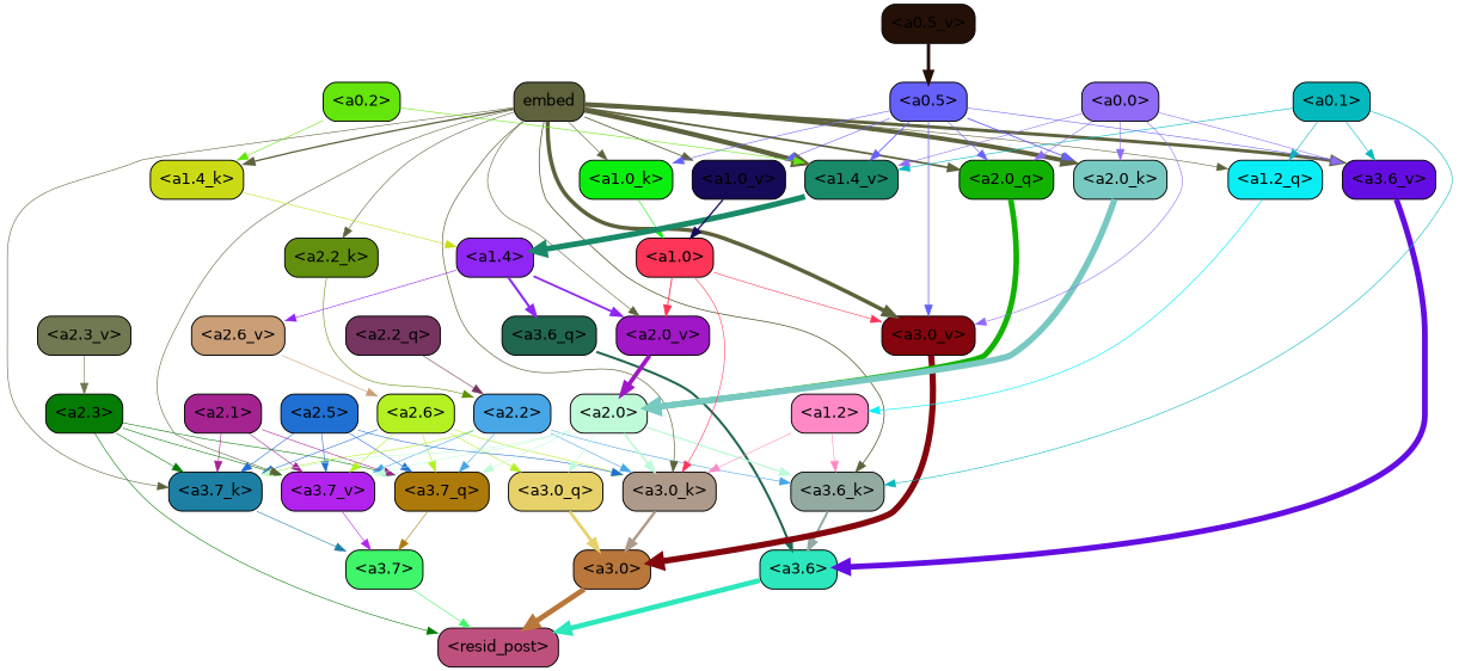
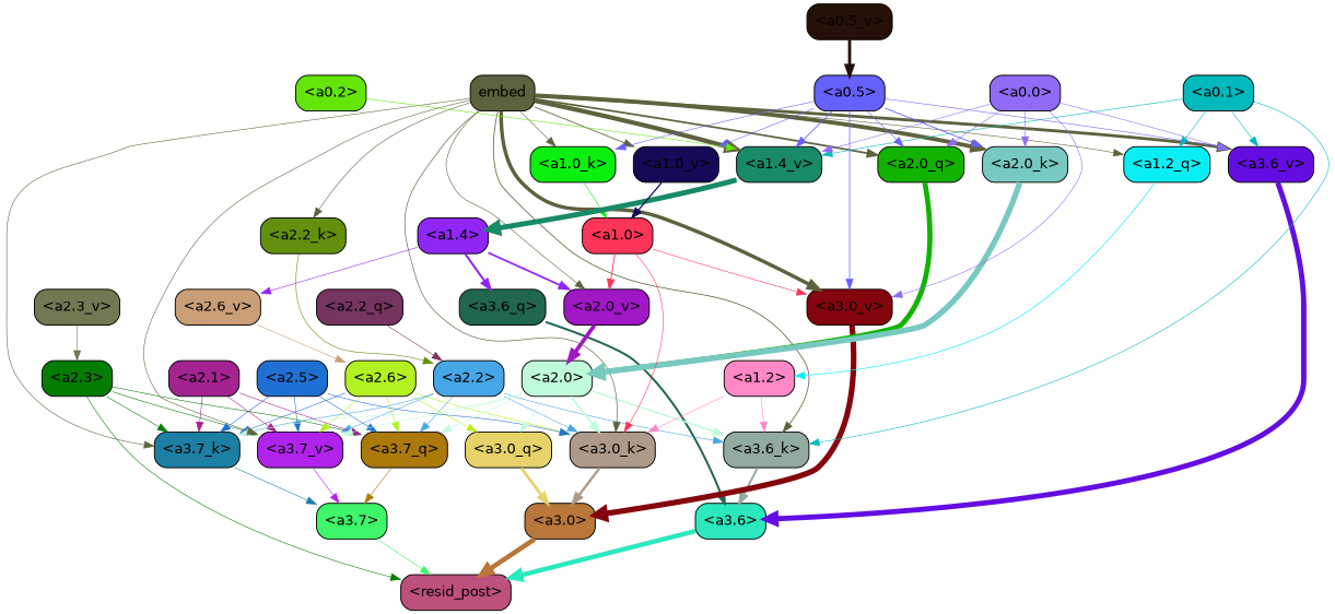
  strict digraph {
    splines=true
    node [color=black fontname=Helvetica shape=box style="filled, rounded"]
    edge [color="#5e623d" penwidth=0.6]
    "<a3.7>" [fillcolor="#3ff569"]
    "<resid_post>" [fillcolor="#be507d"]
    "<a3.6>" [fillcolor="#2ce8bc"]
    "<a3.0>" [fillcolor="#b9773b"]
    "<a2.3>" [fillcolor="#057c03"]
    "<a3.7_q>" [fillcolor="#ac7a0a"]
    "<a3.7_k>" [fillcolor="#1d7fa3"]
    "<a3.7_v>" [fillcolor="#b123ec"]
    "<a3.6_q>" [fillcolor="#21664e"]
    "<a3.0_q>" [fillcolor="#e6d269"]
    "<a3.6_k>" [fillcolor="#93aaa1"]
    "<a3.0_k>" [fillcolor="#ae9a8a"]
    "<a3.6_v>" [fillcolor="#640de2"]
    "<a3.0_v>" [fillcolor="#84050d"]
    "<a2.6>" [fillcolor="#b3f122"]
    "<a2.5>" [fillcolor="#2070d3"]
    "<a2.2>" [fillcolor="#47a6e6"]
    "<a2.1>" [fillcolor="#a42391"]
    "<a2.0>" [fillcolor="#c0fbd9"]
    "<a1.4>" [fillcolor="#8f26f3"]
    "<a2.6_v>" [fillcolor="#ca9f78"]
    "<a2.0_v>" [fillcolor="#a017c6"]
    embed [fillcolor="#5e623d"]
    "<a2.0_q>" [fillcolor="#12b300"]
    "<a2.2_k>" [fillcolor="#62900e"]
    "<a2.0_k>" [fillcolor="#78c9c1"]
    "<a1.2_q>" [fillcolor="#09eef5"]
-   "<a1.4_k>" [fillcolor="#cadb15"]
    "<a1.0_k>" [fillcolor="#0bef0e"]
    "<a1.4_v>" [fillcolor="#198a68"]
    "<a1.0_v>" [fillcolor="#150a58"]
    "<a1.2>" [fillcolor="#ff89c6"]
    "<a1.0>" [fillcolor="#fd3557"]
    "<a0.1>" [fillcolor="#03b9bd"]
    "<a0.5>" [fillcolor="#6661fb"]
    "<a0.0>" [fillcolor="#8f6bf6"]
    "<a2.2_q>" [fillcolor="#763460"]
    "<a2.3_v>" [fillcolor="#707951"]
    "<a0.2>" [fillcolor="#64e50b"]
    "<a0.5_v>" [fillcolor="#251008"]
    "<a3.7>" -> "<resid_post>" [color="#3ff569"]
    "<a3.6>" -> "<resid_post>" [color="#2ce8bc" penwidth=4.752790808677673]
    "<a3.0>" -> "<resid_post>" [color="#b9773b" penwidth=4.897669434547424]
    "<a2.3>" -> "<resid_post>" [color="#057c03"]
    "<a2.3>" -> "<a3.7_q>" [color="#057c03"]
    "<a2.3>" -> "<a3.7_k>" [color="#057c03"]
    "<a2.3>" -> "<a3.7_v>" [color="#057c03"]
    "<a3.7_q>" -> "<a3.7>" [color="#ac7a0a"]
    "<a3.7_k>" -> "<a3.7>" [color="#1d7fa3"]
    "<a3.7_v>" -> "<a3.7>" [color="#b123ec"]
    "<a3.6_q>" -> "<a3.6>" [color="#21664e" penwidth=2.160832464694977]
    "<a3.0_q>" -> "<a3.0>" [color="#e6d269" penwidth=2.870753765106201]
    "<a3.6_k>" -> "<a3.6>" [color="#93aaa1" penwidth=2.13908451795578]
    "<a3.0_k>" -> "<a3.0>" [color="#ae9a8a" penwidth=2.520303964614868]
    "<a3.6_v>" -> "<a3.6>" [color="#640de2" penwidth=5.297133803367615]
    "<a3.0_v>" -> "<a3.0>" [color="#84050d" penwidth=5.680712580680847]
    "<a2.6>" -> "<a3.7_q>" [color="#b3f122"]
    "<a2.6>" -> "<a3.7_k>" [color="#2070d3"]
    "<a2.6>" -> "<a3.7_v>" [color="#b3f122"]
    "<a2.6>" -> "<a3.0_q>" [color="#b3f122"]
    "<a2.6>" -> "<a3.0_k>" [color="#b3f122"]
    "<a2.5>" -> "<a3.7_q>" [color="#2070d3"]
    "<a2.5>" -> "<a3.7_k>" [color="#2070d3"]
    "<a2.5>" -> "<a3.7_v>" [color="#2070d3"]
    "<a2.5>" -> "<a3.0_k>" [color="#2070d3"]
    "<a2.2>" -> "<a3.7_q>" [color="#47a6e6"]
-   "<a2.2>" -> "<a3.7_k>" [color="#b3f122"]
+   "<a2.2>" -> "<a3.7_k>" [color="#47a6e6"]
    "<a2.2>" -> "<a3.7_v>" [color="#47a6e6"]
    "<a2.2>" -> "<a3.6_k>" [color="#47a6e6"]
    "<a2.2>" -> "<a3.0_k>" [color="#47a6e6"]
    "<a2.1>" -> "<a3.7_q>" [color="#a42391"]
    "<a2.1>" -> "<a3.7_k>" [color="#a42391"]
    "<a2.1>" -> "<a3.7_v>" [color="#a42391"]
    "<a2.0>" -> "<a3.7_q>" [color="#c0fbd9"]
    "<a2.0>" -> "<a3.7_k>" [color="#c0fbd9"]
    "<a2.0>" -> "<a3.7_v>" [color="#c0fbd9"]
    "<a2.0>" -> "<a3.0_q>" [color="#c0fbd9"]
    "<a2.0>" -> "<a3.6_k>" [color="#c0fbd9" penwidth=1.4811622872948647]
    "<a2.0>" -> "<a3.0_k>" [color="#c0fbd9" penwidth=1.8632715698331594]
    "<a1.4>" -> "<a3.6_q>" [color="#8f26f3" penwidth=2.1468575447797775]
    "<a1.4>" -> "<a2.6_v>" [color="#8f26f3"]
    "<a1.4>" -> "<a2.0_v>" [color="#8f26f3" penwidth=1.8759949803352356]
    "<a2.6_v>" -> "<a2.6>" [color="#ca9f78"]
    "<a2.0_v>" -> "<a2.0>" [color="#a017c6" penwidth=3.9731863737106323]
    embed -> "<a3.7_k>"
    embed -> "<a3.7_v>"
    embed -> "<a3.6_k>" [penwidth=0.8410270567983389]
    embed -> "<a3.0_k>" [penwidth=0.691851794719696]
    embed -> "<a3.6_v>" [penwidth=3.0758190751075745]
    embed -> "<a3.0_v>" [penwidth=3.6927278637886047]
    embed -> "<a2.0_v>"
    embed -> "<a2.0_q>" [penwidth=1.8617419600486755]
    embed -> "<a2.2_k>"
    embed -> "<a2.0_k>" [penwidth=4.189224064350128]
    embed -> "<a1.2_q>" [penwidth=0.603080153465271]
-   embed -> "<a1.4_k>" [penwidth=1.3883130550384521]
    embed -> "<a1.0_k>"
    embed -> "<a1.4_v>" [penwidth=4.585226953029633]
    embed -> "<a1.0_v>" [penwidth=0.8794136047363281]
    "<a2.0_q>" -> "<a2.0>" [color="#12b300" penwidth=5.1847569942474365]
    "<a2.2_k>" -> "<a2.2>" [color="#62900e" penwidth=0.6149471998214722]
    "<a2.0_k>" -> "<a2.0>" [color="#78c9c1" penwidth=5.773491740226746]
    "<a1.2_q>" -> "<a1.2>" [color="#09eef5" penwidth=0.6863181293010712]
-   "<a1.4_k>" -> "<a1.4>" [color="#cadb15"]
    "<a1.0_k>" -> "<a1.0>" [color="#0bef0e"]
    "<a1.4_v>" -> "<a1.4>" [color="#198a68" penwidth=5.299546539783478]
    "<a1.0_v>" -> "<a1.0>" [color="#150a58" penwidth=1.3690393567085266]
    "<a1.2>" -> "<a3.6_k>" [color="#ff89c6"]
    "<a1.2>" -> "<a3.0_k>" [color="#ff89c6"]
    "<a1.0>" -> "<a3.0_k>" [color="#fd3557"]
    "<a1.0>" -> "<a3.0_v>" [color="#fd3557"]
    "<a1.0>" -> "<a2.0_v>" [color="#fd3557" penwidth=0.9620223194360733]
    "<a0.1>" -> "<a3.6_k>" [color="#03b9bd"]
    "<a0.1>" -> "<a3.6_v>" [color="#03b9bd"]
    "<a0.1>" -> "<a1.2_q>" [color="#03b9bd"]
    "<a0.1>" -> "<a1.4_v>" [color="#03b9bd" penwidth=0.6243228018283844]
    "<a0.5>" -> "<a3.6_v>" [color="#6661fb"]
    "<a0.5>" -> "<a3.0_v>" [color="#6661fb" penwidth=0.8028683364391327]
    "<a0.5>" -> "<a2.0_q>" [color="#6661fb"]
    "<a0.5>" -> "<a2.0_k>" [color="#6661fb" penwidth=0.9350990951061249]
    "<a0.5>" -> "<a1.0_k>" [color="#6661fb"]
    "<a0.5>" -> "<a1.4_v>" [color="#6661fb" penwidth=0.9007003456354141]
    "<a0.5>" -> "<a1.0_v>" [color="#6661fb"]
    "<a0.0>" -> "<a3.6_v>" [color="#8f6bf6"]
    "<a0.0>" -> "<a3.0_v>" [color="#8f6bf6"]
    "<a0.0>" -> "<a2.0_q>" [color="#8f6bf6"]
    "<a0.0>" -> "<a2.0_k>" [color="#8f6bf6"]
    "<a0.0>" -> "<a1.4_v>" [color="#8f6bf6"]
    "<a2.2_q>" -> "<a2.2>" [color="#763460"]
    "<a2.3_v>" -> "<a2.3>" [color="#707951"]
-   "<a0.2>" -> "<a1.4_k>" [color="#64e50b"]
    "<a0.2>" -> "<a1.4_v>" [color="#64e50b"]
    "<a0.5_v>" -> "<a0.5>" [color="#251008" penwidth=3.087551772594452]
  }
